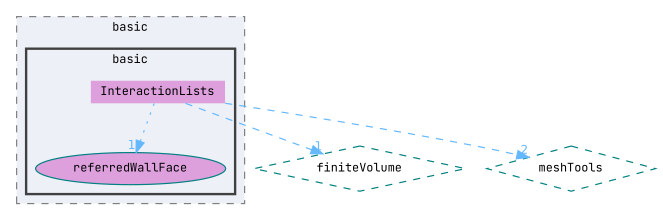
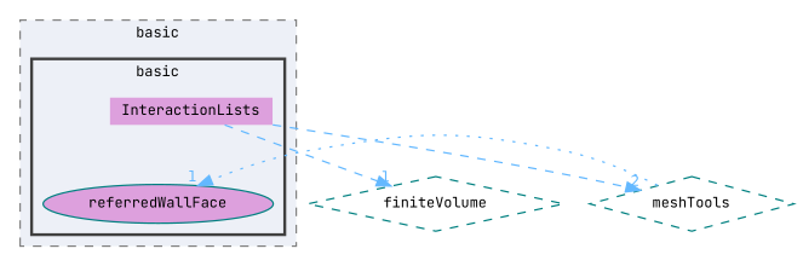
  digraph {
    compound=true
    fontname="JetBrains Mono"
    node [color=teal fillcolor=plum fontname="JetBrains Mono" fontsize=10 shape=diamond style=filled]
    edge [color=steelblue1 fontcolor=steelblue1 fontname="JetBrains Mono" fontsize=10 headlabel=1 labeldistance=1.5 labelfontname=Helvetica labelfontsize=10 style=dashed]
    n1 [height=0.2 label=InteractionLists shape=plaintext width=0.4]
    n2 [height=0.2 label=referredWallFace shape=ellipse width=0.4]
    n3 [fillcolor=white height=0.2 label=finiteVolume style="filled,dashed" width=0.4]
    n4 [fillcolor=white height=0.2 label=meshTools style="filled,dashed" width=0.4]
    subgraph cluster_1 {
      bgcolor="#edf0f7"
      fontsize=10
      label=basic
      pencolor=grey50
      style="filled,dashed"
      subgraph cluster_2 {
        bgcolor="#edf0f7"
        fontsize=10
        label=basic
        pencolor=grey25
        style="filled,bold"
        n1
        n2
      }
    }
-   n1 -> n2 [style=dotted]
+   n4 -> n2 [style=dotted]
    n1 -> n3
    n1 -> n4 [headlabel=2]
  }
